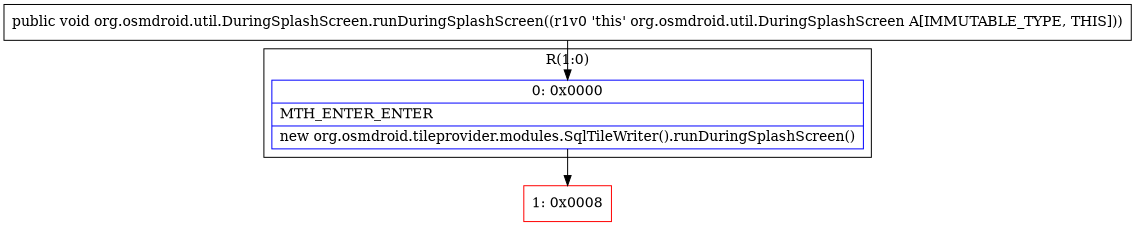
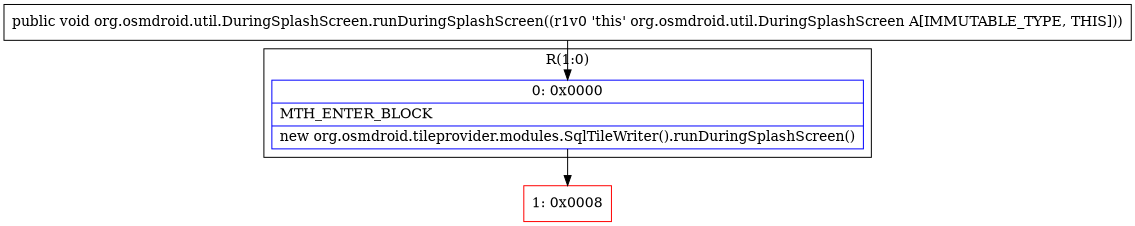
  digraph {
    fontname="DejaVu Serif"
    node [shape=record fontname="DejaVu Serif"]
    edge [fontname="DejaVu Serif"]
-   n1 [color=blue label="{0\:\ 0x0000|MTH_ENTER_ENTER\l|new org.osmdroid.tileprovider.modules.SqlTileWriter().runDuringSplashScreen()\l}"]
+   n1 [color=blue label="{0\:\ 0x0000|MTH_ENTER_BLOCK\l|new org.osmdroid.tileprovider.modules.SqlTileWriter().runDuringSplashScreen()\l}"]
    n2 [color=red label="{1\:\ 0x0008}"]
    n3 [label="{public void org.osmdroid.util.DuringSplashScreen.runDuringSplashScreen((r1v0 'this' org.osmdroid.util.DuringSplashScreen A[IMMUTABLE_TYPE, THIS])) }"]
    subgraph cluster_1 {
      label="R(1:0)"
      n1
    }
    n1 -> n2
    n3 -> n1
  }
